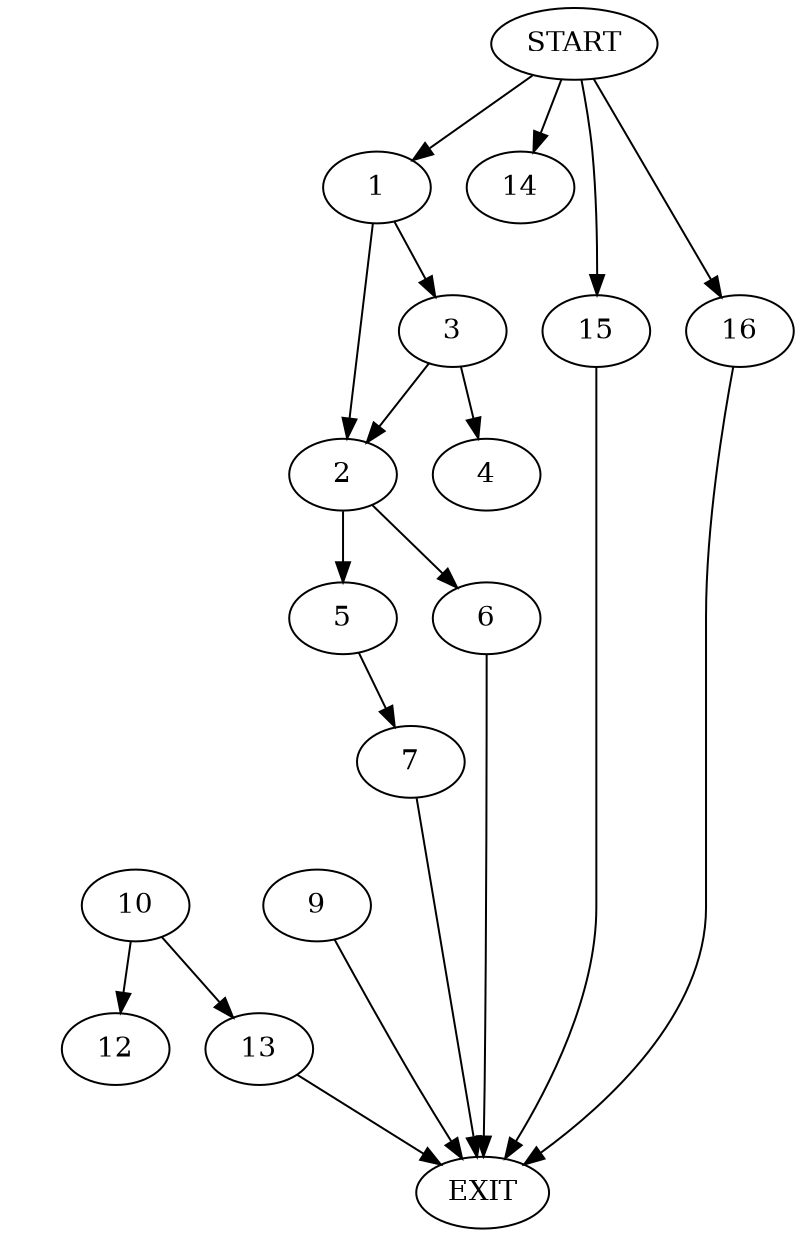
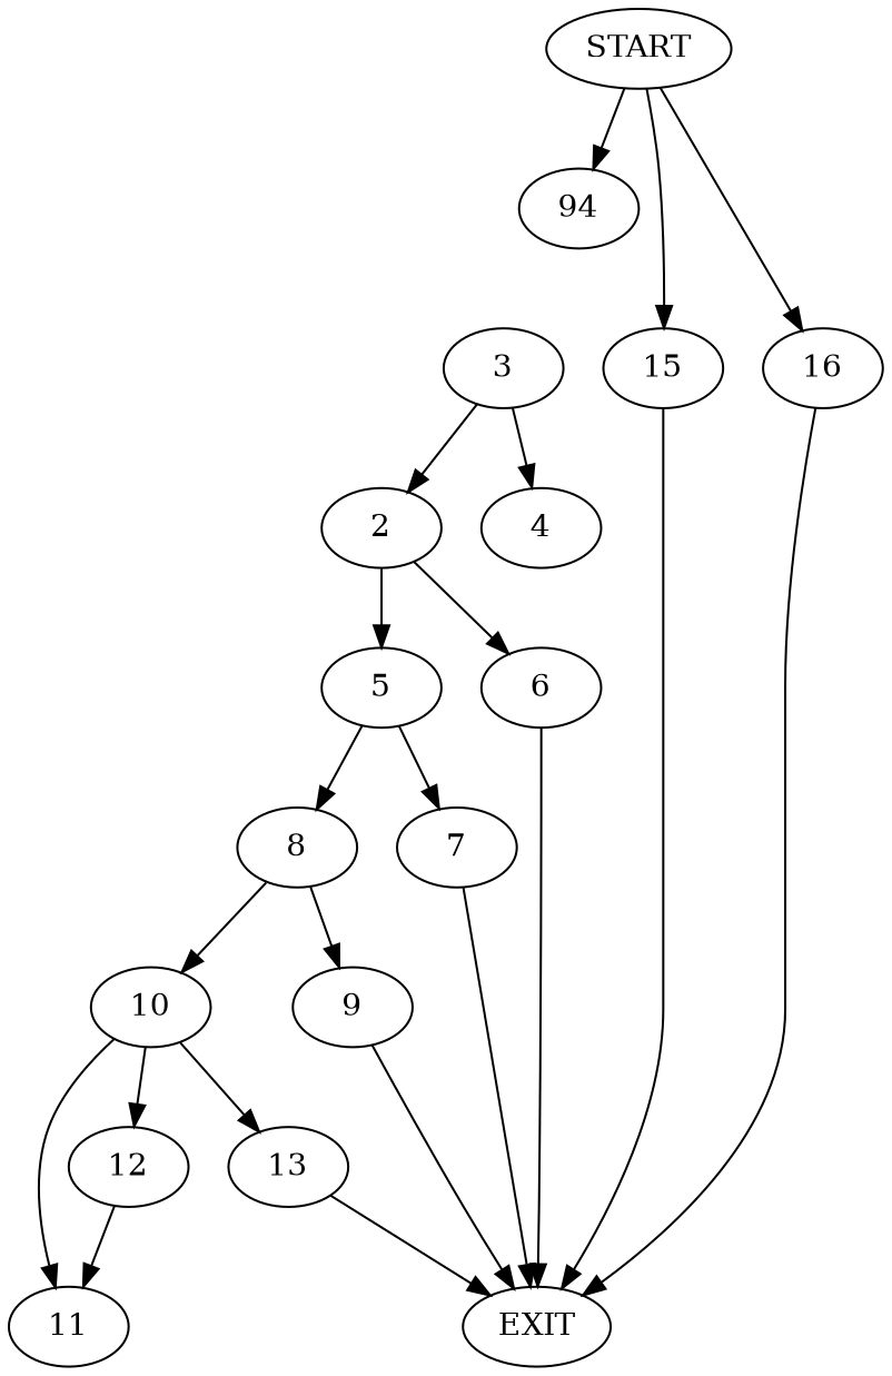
  digraph {
    n1 [label=START]
-   1
-   14
+   14 [label=94]
    15
    16
    2
    3
    n8 [label=EXIT]
    5
    6
    4
    7
+   8
    9
    10
+   11
    12
    13
-   n1 -> 1
    n1 -> 14
    n1 -> 15
    n1 -> 16
-   1 -> 2
-   1 -> 3
    15 -> n8
    16 -> n8
    2 -> 5
    2 -> 6
    3 -> 2
    3 -> 4
    5 -> 7
+   5 -> 8
    6 -> n8
    7 -> n8
+   8 -> 9
+   8 -> 10
    9 -> n8
+   10 -> 11
    10 -> 12
    10 -> 13
+   12 -> 11
    13 -> n8
  }
